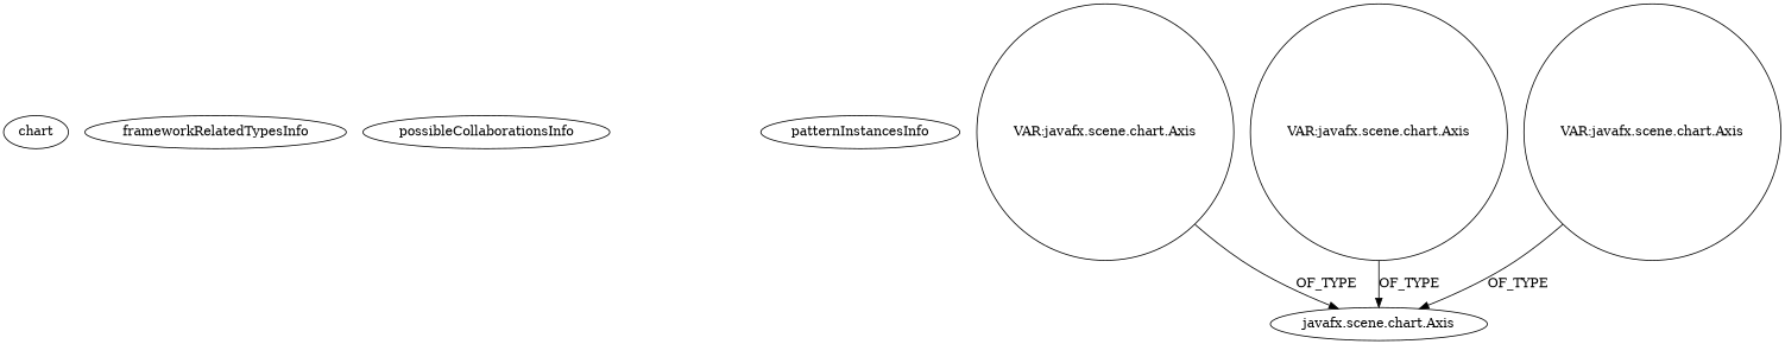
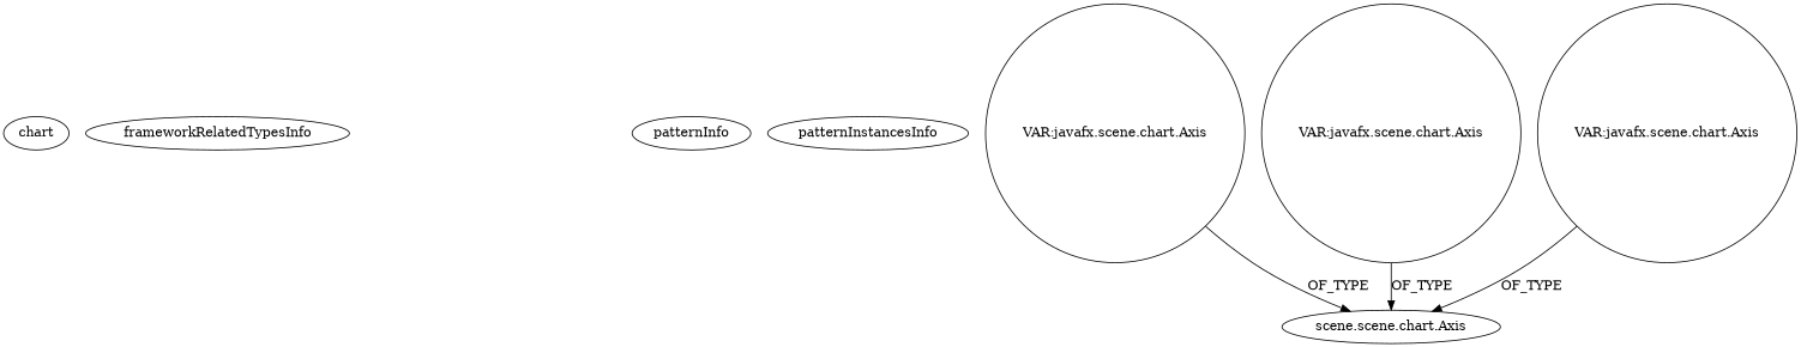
  digraph {
    fontname="DejaVu Serif"
    node [fontname="DejaVu Serif"]
    edge [fontname="DejaVu Serif"]
    n1 [category=pattern graphId=4339 isAnonymous=false label=chart possibleRelation=false]
    frameworkRelatedTypesInfo
-   possibleCollaborationsInfo
+   patternInfo [frequency=3.0 patternRootClient=null]
    patternInstancesInfo [0="LichuanLu-ShunUI-FX~/LichuanLu-ShunUI-FX/ShunUI-FX-master/src/view/chart/StackedBarChart.java~StackedBarChart~811" 1="philippone-EMGClassifier~/philippone-EMGClassifier/EMGClassifier-master/src/gui/EMGClassifierGUI.java~EMGClassifierGUI~3875" 2="TomaszKorecki-InvestorAssistant~/TomaszKorecki-InvestorAssistant/InvestorAssistant-master/Investor's assistant/src/investor/charts/CandleChart.java~CandleStickChart~1473"]
-   n6 [isFrameworkType=false label="javafx.scene.chart.Axis" vertexType=FRAMEWORK_CLASS_TYPE]
+   n6 [isFrameworkType=false label="scene.scene.chart.Axis" vertexType=FRAMEWORK_CLASS_TYPE]
    n7 [isFrameworkType=false label="VAR:javafx.scene.chart.Axis" shape=circle vertexType=VARIABLE_EXPRESION]
    n8 [isFrameworkType=false label="VAR:javafx.scene.chart.Axis" shape=circle vertexType=VARIABLE_EXPRESION]
    n9 [isFrameworkType=false label="VAR:javafx.scene.chart.Axis" shape=circle vertexType=VARIABLE_EXPRESION]
    n7 -> n6 [label=OF_TYPE]
    n8 -> n6 [label=OF_TYPE]
    n9 -> n6 [label=OF_TYPE]
  }
